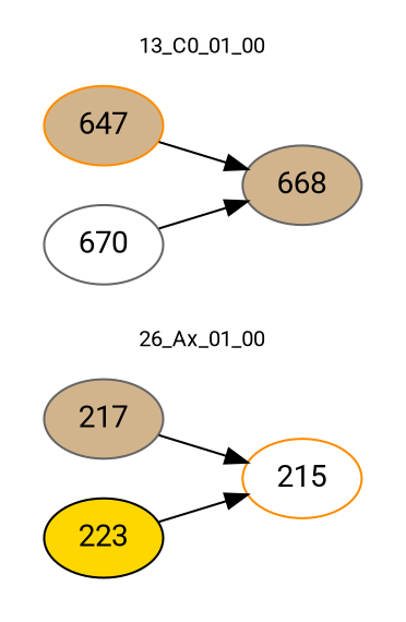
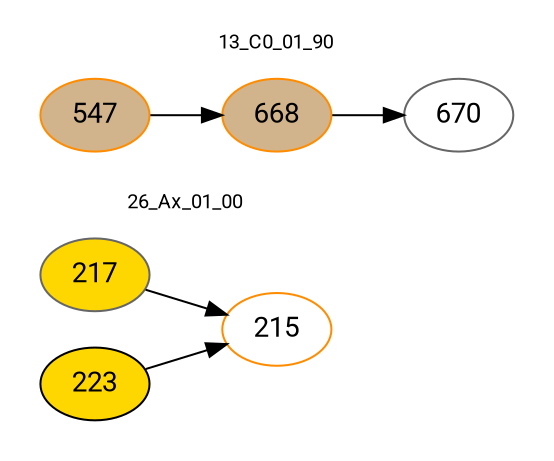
  digraph {
    fontname=Roboto
    rankdir=LR
    node [color=darkorange fillcolor=gold fontname=Roboto style=filled]
    edge [color=black fontname=Roboto]
-   n1 [color=gray40 fillcolor=tan label=217]
+   n1 [color=gray40 label=217]
    n2 [fillcolor=white label=215]
    n3 [color=black label=223]
-   n4 [fillcolor=tan label=647]
-   n5 [color=gray40 fillcolor=tan label=668]
+   n4 [fillcolor=tan label=547]
+   n5 [fillcolor=tan label=668]
    n6 [color=gray40 fillcolor=white label=670]
    subgraph cluster_1 {
      color=white
      fontsize=10
      label="26_Ax_01_00"
      n1
      n2
      n3
    }
    subgraph cluster_2 {
      color=white
      fontsize=10
-     label="13_C0_01_00"
+     label="13_C0_01_90"
      n4
      n5
      n6
    }
    n1 -> n2
    n3 -> n2
    n4 -> n5
-   n6 -> n5
+   n5 -> n6
  }
